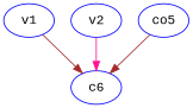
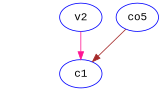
  strict digraph {
    fontname="Liberation Mono"
    node [color=blue fontname="Liberation Mono"]
    edge [color=brown fontname="Liberation Mono" weight=1]
-   v1
-   c1 [label=c6]
+   c1
    v2
    n4 [label=co5]
-   v1 -> c1
    v2 -> c1 [color=deeppink]
    n4 -> c1
  }
